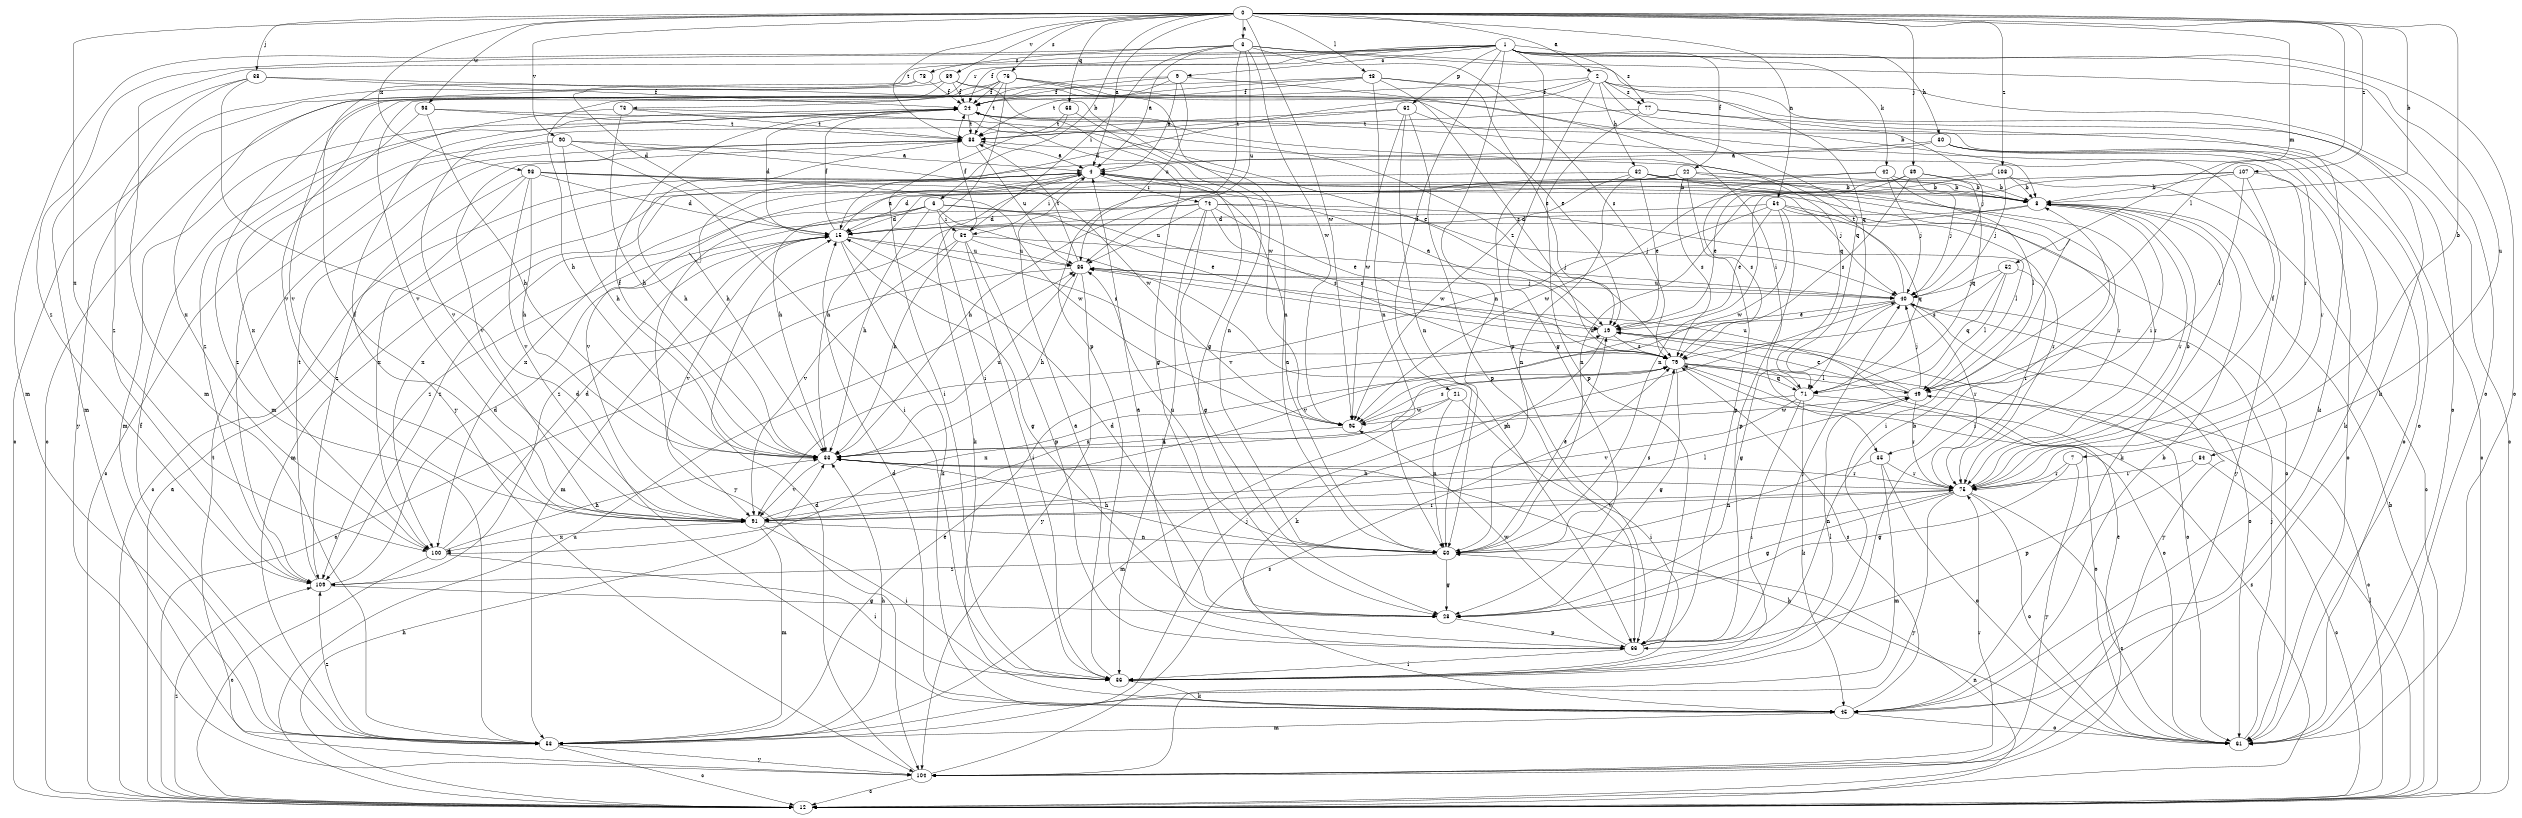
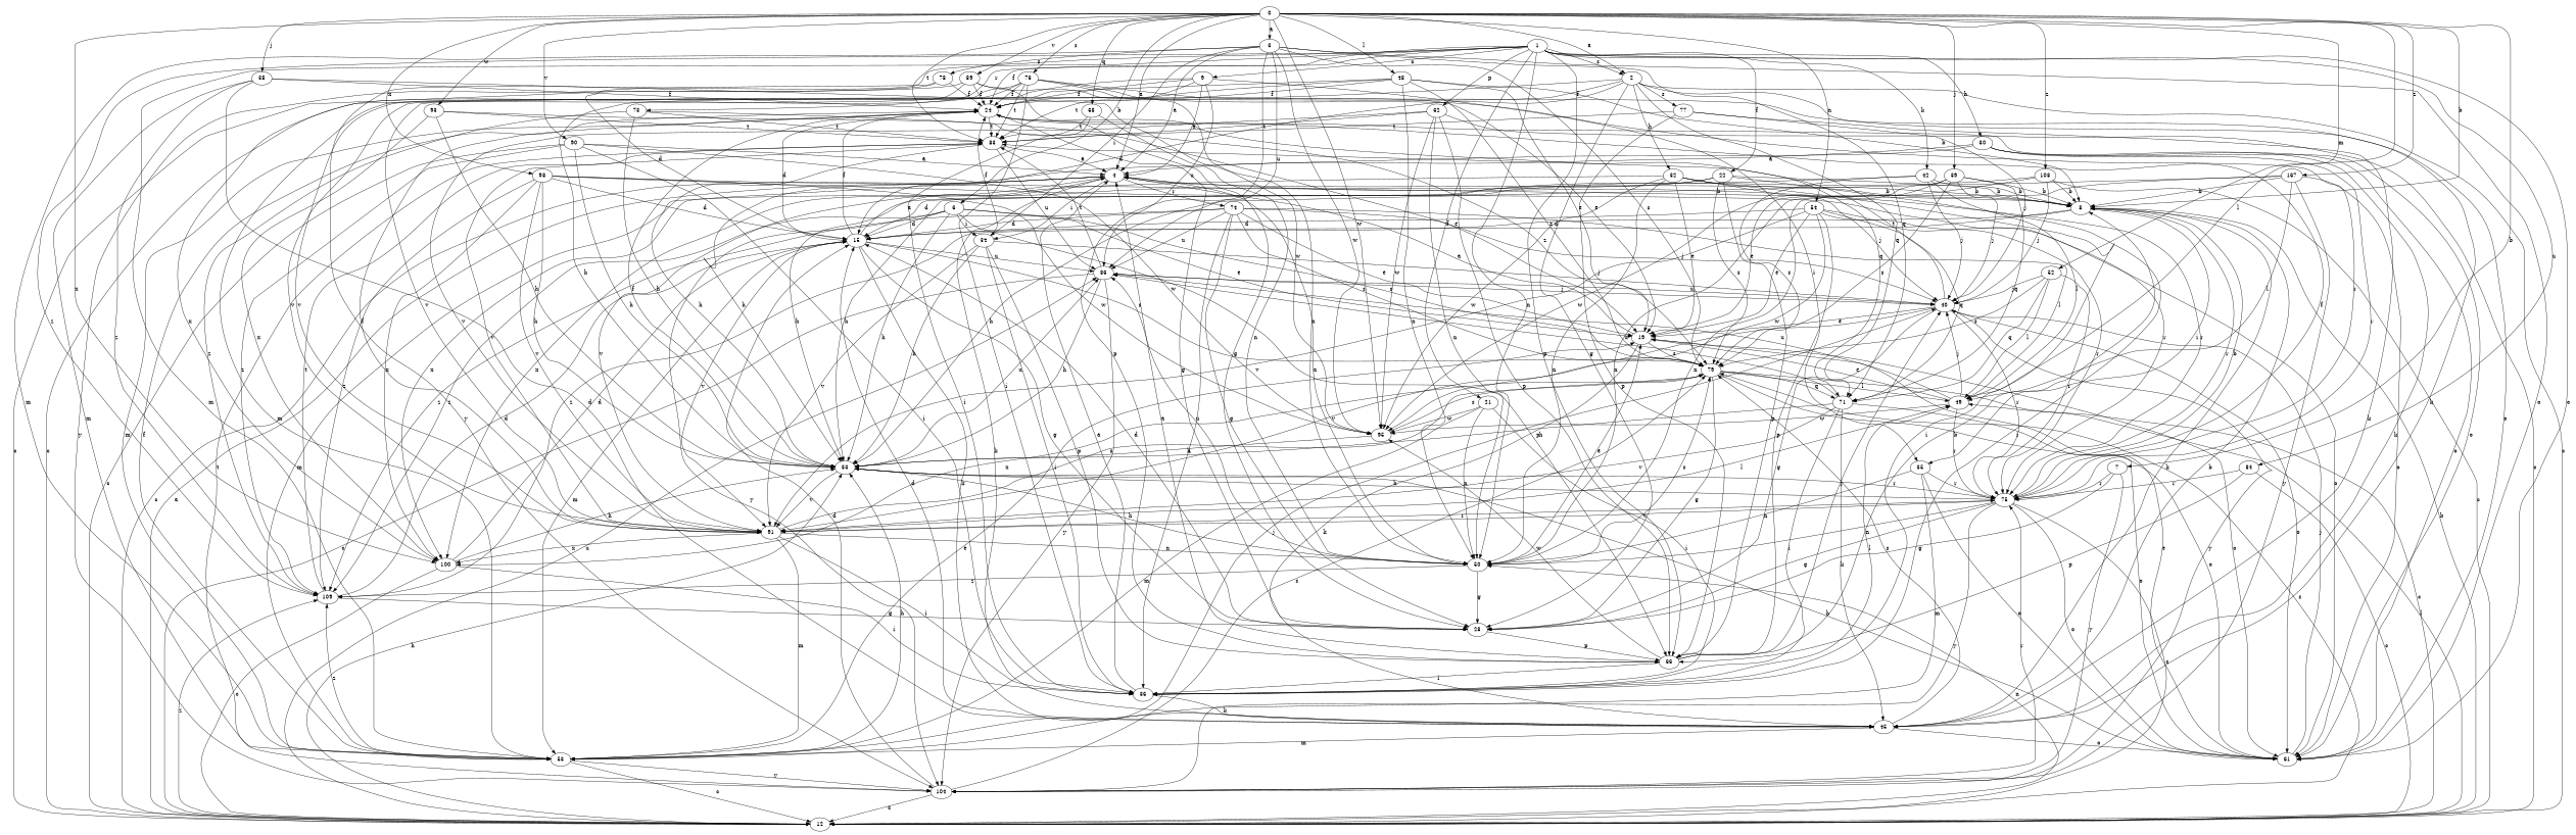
  strict digraph {
    0
    2
    3
    4
    6
    7
    8
    38
    39
    48
    49
    52
    54
    68
    76
    83
    89
    90
    93
    95
    98
    100
-   107
+   107 [label=167]
    108
    24
    77
    12
    15
    28
    32
    45
    71
    91
    53
    61
    66
    34
    78
    79
    86
    74
    75
    104
    109
    19
    33
    35
    n48 [label=50]
    40
    36
    1
    9
    21
    22
    30
    42
    62
    73
    84
    0 -> 2 [label=a]
    0 -> 3 [label=a]
    0 -> 4 [label=a]
    0 -> 6 [label=b]
    0 -> 7 [label=b]
    0 -> 8 [label=b]
    0 -> 38 [label=j]
    0 -> 39 [label=j]
    0 -> 48 [label=l]
    0 -> 49 [label=l]
    0 -> 52 [label=m]
    0 -> 54 [label=n]
    0 -> 68 [label=q]
    0 -> 76 [label=s]
    0 -> 83 [label=t]
    0 -> 89 [label=v]
    0 -> 90 [label=v]
    0 -> 93 [label=w]
    0 -> 95 [label=w]
    0 -> 98 [label=x]
    0 -> 100 [label=x]
    0 -> 107 [label=z]
    0 -> 108 [label=z]
    2 -> 24 [label=f]
    2 -> 77 [label=s]
    2 -> 12 [label=c]
    2 -> 15 [label=d]
    2 -> 28 [label=g]
    2 -> 32 [label=h]
    2 -> 45 [label=k]
    2 -> 71 [label=q]
    2 -> 91 [label=v]
    3 -> 4 [label=a]
    3 -> 95 [label=w]
    3 -> 71 [label=q]
    3 -> 53 [label=m]
    3 -> 61 [label=o]
    3 -> 66 [label=p]
    3 -> 34 [label=i]
    3 -> 78 [label=s]
    3 -> 79 [label=s]
    3 -> 86 [label=u]
    4 -> 8 [label=b]
    4 -> 100 [label=x]
    4 -> 12 [label=c]
    4 -> 45 [label=k]
    4 -> 53 [label=m]
    4 -> 34 [label=i]
    4 -> 74 [label=r]
    4 -> 75 [label=r]
    6 -> 15 [label=d]
    6 -> 66 [label=p]
    6 -> 34 [label=i]
    6 -> 79 [label=s]
    6 -> 104 [label=y]
    6 -> 109 [label=z]
    6 -> 19 [label=e]
    6 -> 33 [label=h]
    7 -> 28 [label=g]
    7 -> 75 [label=r]
    7 -> 104 [label=y]
    8 -> 15 [label=d]
    8 -> 45 [label=k]
    8 -> 75 [label=r]
    8 -> 109 [label=z]
    8 -> 35 [label=i]
    38 -> 24 [label=f]
    38 -> 45 [label=d]
    38 -> 53 [label=m]
    38 -> 109 [label=z]
    38 -> n48 [label=n]
    39 -> 8 [label=b]
    39 -> 95 [label=w]
    39 -> 71 [label=q]
    39 -> 79 [label=s]
    39 -> 19 [label=e]
    39 -> 40 [label=j]
    48 -> 8 [label=b]
    48 -> 24 [label=f]
    48 -> 91 [label=v]
    48 -> 79 [label=s]
    48 -> 19 [label=e]
    48 -> 33 [label=h]
    48 -> n48 [label=n]
    49 -> 95 [label=w]
    49 -> 86 [label=u]
    49 -> 75 [label=r]
    49 -> 19 [label=e]
    49 -> 40 [label=j]
    52 -> 49 [label=l]
    52 -> 71 [label=q]
    52 -> 79 [label=s]
    52 -> 75 [label=r]
    52 -> 40 [label=j]
    54 -> 95 [label=w]
    54 -> 15 [label=d]
    54 -> 71 [label=q]
    54 -> 91 [label=v]
    54 -> 61 [label=o]
    54 -> 66 [label=p]
    54 -> 75 [label=r]
    54 -> 19 [label=e]
    68 -> 83 [label=t]
    68 -> n48 [label=n]
    68 -> 36 [label=i]
    76 -> 83 [label=t]
    76 -> 24 [label=f]
    76 -> 12 [label=c]
    76 -> 91 [label=v]
    76 -> 61 [label=o]
    76 -> 75 [label=r]
    76 -> 19 [label=e]
    76 -> 36 [label=i]
    83 -> 4 [label=a]
    83 -> 91 [label=v]
    83 -> 86 [label=u]
    83 -> 33 [label=h]
    89 -> 95 [label=w]
    89 -> 100 [label=x]
    89 -> 24 [label=f]
    89 -> 12 [label=c]
    89 -> 28 [label=g]
    90 -> 4 [label=a]
    90 -> 95 [label=w]
    90 -> 12 [label=c]
    90 -> 109 [label=z]
    90 -> 33 [label=h]
    90 -> 36 [label=i]
    93 -> 83 [label=t]
    93 -> 100 [label=x]
    93 -> 19 [label=e]
    93 -> 33 [label=h]
    95 -> 79 [label=s]
    95 -> 33 [label=h]
    98 -> 8 [label=b]
    98 -> 95 [label=w]
    98 -> 100 [label=x]
    98 -> 15 [label=d]
    98 -> 91 [label=v]
    98 -> 75 [label=r]
    98 -> 109 [label=z]
    98 -> 33 [label=h]
    100 -> 12 [label=c]
    100 -> 15 [label=d]
    100 -> 33 [label=h]
    100 -> 36 [label=i]
    107 -> 8 [label=b]
    107 -> 49 [label=l]
    107 -> 61 [label=o]
    107 -> 104 [label=y]
    107 -> 33 [label=h]
    107 -> n48 [label=n]
    108 -> 8 [label=b]
    108 -> 12 [label=c]
    108 -> 33 [label=h]
    108 -> n48 [label=n]
    108 -> 40 [label=j]
    24 -> 83 [label=t]
    24 -> 15 [label=d]
    24 -> 28 [label=g]
    24 -> 71 [label=q]
    24 -> 53 [label=m]
    24 -> 61 [label=o]
    77 -> 83 [label=t]
    77 -> 45 [label=k]
    77 -> 66 [label=p]
    77 -> 40 [label=j]
    12 -> 4 [label=a]
    12 -> 8 [label=b]
    12 -> 49 [label=l]
    12 -> 79 [label=s]
    12 -> 86 [label=u]
    12 -> 109 [label=z]
    12 -> 33 [label=h]
    12 -> n48 [label=n]
    15 -> 4 [label=a]
    15 -> 24 [label=f]
    15 -> 28 [label=g]
    15 -> 45 [label=k]
    15 -> 91 [label=v]
    15 -> 53 [label=m]
    15 -> 79 [label=s]
    15 -> 86 [label=u]
    28 -> 15 [label=d]
    28 -> 66 [label=p]
    32 -> 8 [label=b]
    32 -> 95 [label=w]
    32 -> 100 [label=x]
    32 -> 19 [label=e]
    32 -> n48 [label=n]
    32 -> 40 [label=j]
    32 -> 36 [label=i]
    45 -> 8 [label=b]
    45 -> 15 [label=d]
    45 -> 53 [label=m]
    45 -> 61 [label=o]
    45 -> 79 [label=s]
    71 -> 45 [label=k]
    71 -> 91 [label=v]
    71 -> 61 [label=o]
    71 -> 86 [label=u]
    71 -> 33 [label=h]
    71 -> 36 [label=i]
    91 -> 49 [label=l]
    91 -> 100 [label=x]
    91 -> 24 [label=f]
    91 -> 53 [label=m]
    91 -> 79 [label=s]
    91 -> 75 [label=r]
    91 -> n48 [label=n]
    91 -> 36 [label=i]
    53 -> 24 [label=f]
    53 -> 12 [label=c]
    53 -> 104 [label=y]
    53 -> 109 [label=z]
    53 -> 19 [label=e]
    53 -> 33 [label=h]
    53 -> 40 [label=j]
    61 -> 19 [label=e]
    61 -> 33 [label=h]
    61 -> 40 [label=j]
    66 -> 4 [label=a]
    66 -> 8 [label=b]
    66 -> 95 [label=w]
    66 -> 40 [label=j]
    66 -> 36 [label=i]
    34 -> 24 [label=f]
    34 -> 91 [label=v]
    34 -> 66 [label=p]
-   34 -> 86 [label=u]
    34 -> 33 [label=h]
    34 -> 40 [label=j]
    34 -> 36 [label=i]
    78 -> 24 [label=f]
    78 -> 15 [label=d]
    78 -> 104 [label=y]
    79 -> 49 [label=l]
    79 -> 100 [label=x]
    79 -> 12 [label=c]
    79 -> 28 [label=g]
    79 -> 71 [label=q]
    79 -> 61 [label=o]
    86 -> 83 [label=t]
    86 -> 12 [label=c]
    86 -> 104 [label=y]
    86 -> 33 [label=h]
    86 -> 40 [label=j]
    74 -> 49 [label=l]
    74 -> 15 [label=d]
    74 -> 28 [label=g]
    74 -> 79 [label=s]
    74 -> 86 [label=u]
    74 -> 109 [label=z]
    74 -> 19 [label=e]
    74 -> 40 [label=j]
    74 -> 36 [label=i]
    75 -> 8 [label=b]
    75 -> 24 [label=f]
    75 -> 12 [label=c]
    75 -> 28 [label=g]
    75 -> 91 [label=v]
    75 -> 61 [label=o]
    75 -> 104 [label=y]
    75 -> 33 [label=h]
    75 -> n48 [label=n]
    104 -> 83 [label=t]
    104 -> 12 [label=c]
    104 -> 15 [label=d]
    104 -> 79 [label=s]
    104 -> 75 [label=r]
    109 -> 83 [label=t]
    109 -> 15 [label=d]
    109 -> 28 [label=g]
    19 -> 4 [label=a]
    19 -> 45 [label=k]
    19 -> 61 [label=o]
    19 -> 79 [label=s]
    33 -> 24 [label=f]
    33 -> 91 [label=v]
    33 -> 86 [label=u]
    33 -> 75 [label=r]
    35 -> 53 [label=m]
    35 -> 61 [label=o]
    35 -> 75 [label=r]
    35 -> n48 [label=n]
    n48 -> 4 [label=a]
    n48 -> 28 [label=g]
    n48 -> 79 [label=s]
    n48 -> 86 [label=u]
    n48 -> 109 [label=z]
    n48 -> 19 [label=e]
    n48 -> 33 [label=h]
    40 -> 83 [label=t]
    40 -> 28 [label=g]
    40 -> 91 [label=v]
    40 -> 61 [label=o]
    40 -> 86 [label=u]
    40 -> 75 [label=r]
    40 -> 104 [label=y]
    40 -> 19 [label=e]
    36 -> 4 [label=a]
    36 -> 49 [label=l]
    36 -> 45 [label=k]
    1 -> 24 [label=f]
-   1 -> 77 [label=s]
+   1 -> 2 [label=s]
    1 -> 53 [label=m]
    1 -> 61 [label=o]
    1 -> 66 [label=p]
    1 -> 104 [label=y]
    1 -> 109 [label=z]
    1 -> n48 [label=n]
    1 -> 9 [label=c]
    1 -> 21 [label=f]
    1 -> 22 [label=f]
    1 -> 30 [label=h]
    1 -> 42 [label=k]
    1 -> 62 [label=p]
    1 -> 73 [label=r]
    1 -> 84 [label=u]
    9 -> 4 [label=a]
    9 -> 83 [label=t]
    9 -> 24 [label=f]
    9 -> 53 [label=m]
    9 -> 86 [label=u]
    9 -> 35 [label=i]
    21 -> 95 [label=w]
    21 -> 53 [label=m]
    21 -> n48 [label=n]
    21 -> 36 [label=i]
    22 -> 8 [label=b]
    22 -> 15 [label=d]
    22 -> 91 [label=v]
    22 -> 66 [label=p]
    22 -> 79 [label=s]
    22 -> 36 [label=i]
    30 -> 4 [label=a]
    30 -> 45 [label=k]
    30 -> 61 [label=o]
    30 -> 75 [label=r]
    30 -> 33 [label=h]
    42 -> 8 [label=b]
    42 -> 49 [label=l]
    42 -> 79 [label=s]
    42 -> 33 [label=h]
    42 -> 40 [label=j]
    62 -> 83 [label=t]
    62 -> 95 [label=w]
    62 -> 12 [label=c]
    62 -> 91 [label=v]
    62 -> 66 [label=p]
    62 -> n48 [label=n]
    73 -> 83 [label=t]
    73 -> 79 [label=z]
    73 -> 109 [label=z]
    73 -> 33 [label=h]
    84 -> 12 [label=c]
    84 -> 66 [label=p]
    84 -> 75 [label=r]
  }
